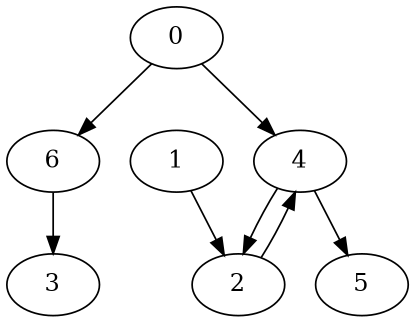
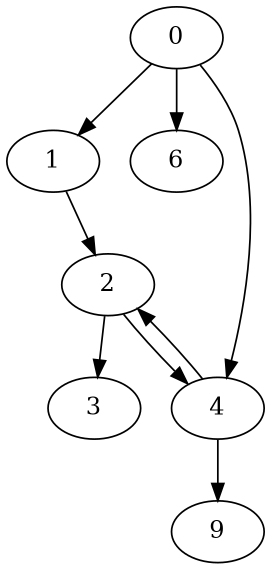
  digraph {
    0
    1
    6
    4
    2
    3
-   5
+   5 [label=9]
+   0 -> 1
    0 -> 6
    0 -> 4
    1 -> 2
    4 -> 2
    4 -> 5
    2 -> 4
-   6 -> 3
+   2 -> 3
  }
